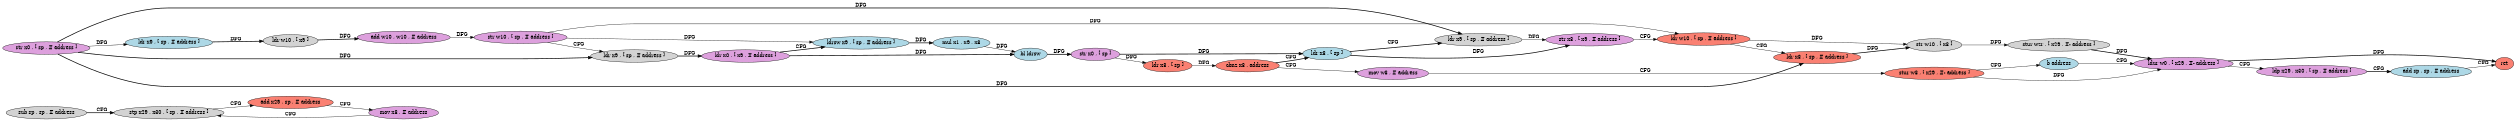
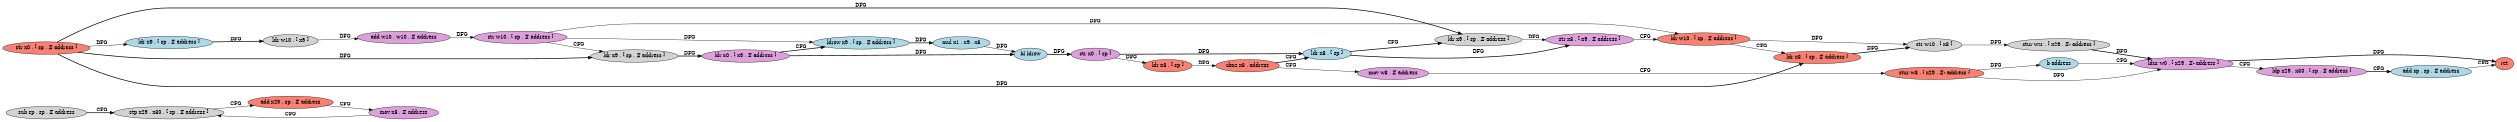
  digraph {
    rankdir=LR
    node [fillcolor=plum style=filled]
    edge [style=solid]
    n1 [fillcolor=lightgrey label="sub sp , sp , # address"]
    n2 [fillcolor=lightgrey label="stp x29 , x30 , [ sp , # address ]"]
    n3 [fillcolor=salmon label="add x29 , sp , # address"]
    n4 [label="mov x8 , # address"]
-   n5 [label="str x0 , [ sp , # address ]"]
+   n5 [fillcolor=salmon label="str x0 , [ sp , # address ]"]
    n6 [fillcolor=lightblue label="ldr x9 , [ sp , # address ]"]
    n7 [fillcolor=lightgrey label="ldr x9 , [ sp , # address ]"]
    n8 [fillcolor=lightgrey label="ldr x9 , [ sp , # address ]"]
    n9 [fillcolor=salmon label="ldr x8 , [ sp , # address ]"]
    n10 [fillcolor=lightgrey label="ldr w10 , [ x9 ]"]
    n11 [label="ldr x0 , [ x9 , # address ]"]
    n12 [label="str x8 , [ x9 , # address ]"]
    n13 [fillcolor=lightgrey label="str w10 , [ x8 ]"]
    n14 [label="add w10 , w10 , # address"]
    n15 [label="str w10 , [ sp , # address ]"]
    n16 [fillcolor=lightblue label="ldrsw x9 , [ sp , # address ]"]
    n17 [fillcolor=salmon label="ldr w10 , [ sp , # address ]"]
    n18 [fillcolor=lightblue label="mul x1 , x9 , x8"]
    n19 [fillcolor=lightblue label="bl ldrsw"]
    n20 [label="str x0 , [ sp ]"]
    n21 [fillcolor=salmon label="ldr x8 , [ sp ]"]
    n22 [fillcolor=lightblue label="ldr x8 , [ sp ]"]
    n23 [fillcolor=salmon label="cbnz x8 , address"]
    n24 [label="mov w8 , # address"]
    n25 [fillcolor=salmon label="stur w8 , [ x29 , #- address ]"]
    n26 [label="ldur w0 , [ x29 , #- address ]"]
    n27 [fillcolor=lightblue label="b address"]
    n28 [fillcolor=lightgrey label="stur wzr , [ x29 , #- address ]"]
    n29 [label="ldp x29 , x30 , [ sp , # address ]"]
    n30 [fillcolor=salmon label=ret]
    n31 [fillcolor=lightblue label="add sp , sp , # address"]
    n1 -> n2 [label=CFG style=bold]
    n2 -> n3 [label=CFG]
    n3 -> n4 [label=CFG]
    n4 -> n2 [label=CFG]
    n5 -> n6 [label=DFG]
    n5 -> n7 [label=DFG style=bold]
    n5 -> n8 [label=DFG style=bold]
    n5 -> n9 [label=DFG style=bold]
    n6 -> n10 [label=DFG style=bold]
    n7 -> n11 [label=DFG style=bold]
    n8 -> n12 [label=DFG]
    n9 -> n13 [label=DFG style=bold]
-   n10 -> n14 [label=DFG style=bold]
+   n10 -> n14 [label=DFG]
    n11 -> n16 [label=CFG style=bold]
    n11 -> n19 [label=DFG style=bold]
    n12 -> n17 [label=CFG]
    n13 -> n28 [label=DFG]
    n14 -> n15 [label=DFG]
    n15 -> n7 [label=CFG]
    n15 -> n16 [label=DFG]
    n15 -> n17 [label=DFG]
    n16 -> n18 [label=DFG style=bold]
    n17 -> n9 [label=CFG]
    n17 -> n13 [label=DFG]
    n18 -> n19 [label=DFG]
    n19 -> n20 [label=DFG style=bold]
    n20 -> n21 [label=DFG]
    n20 -> n22 [label=DFG style=bold]
    n21 -> n23 [label=DFG]
    n22 -> n8 [label=CFG style=bold]
    n22 -> n12 [label=DFG style=bold]
    n23 -> n22 [label=CFG style=bold]
    n23 -> n24 [label=CFG]
    n24 -> n25 [label=CFG]
    n25 -> n26 [label=DFG]
-   n25 -> n27 [label=CFG]
+   n25 -> n27 [label=DFG]
    n26 -> n29 [label=CFG]
    n26 -> n30 [label=DFG style=bold]
    n27 -> n26 [label=CFG]
    n28 -> n26 [label=DFG style=bold]
    n29 -> n31 [label=CFG style=bold]
    n31 -> n30 [label=CFG]
  }
